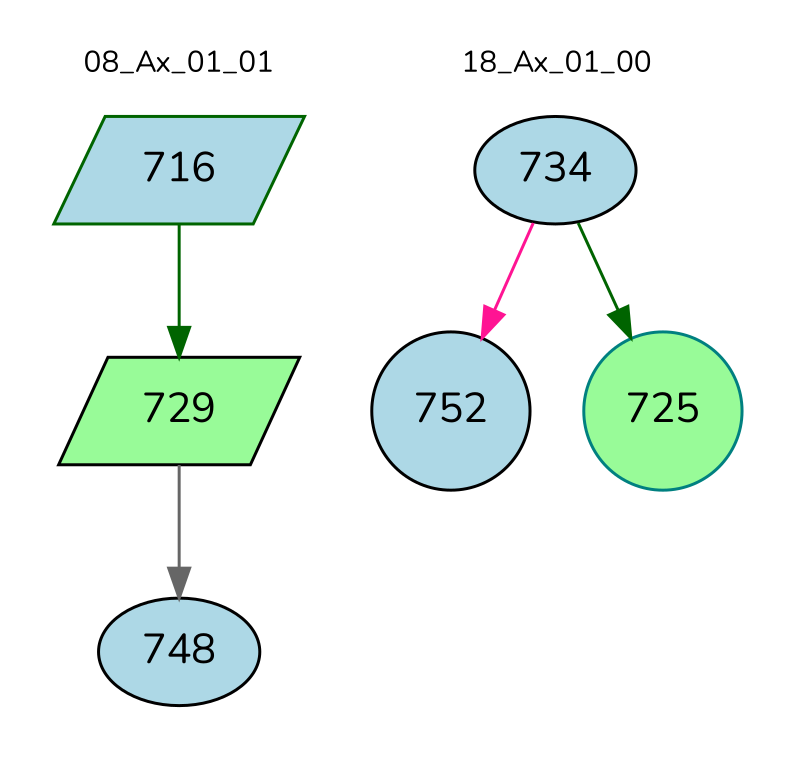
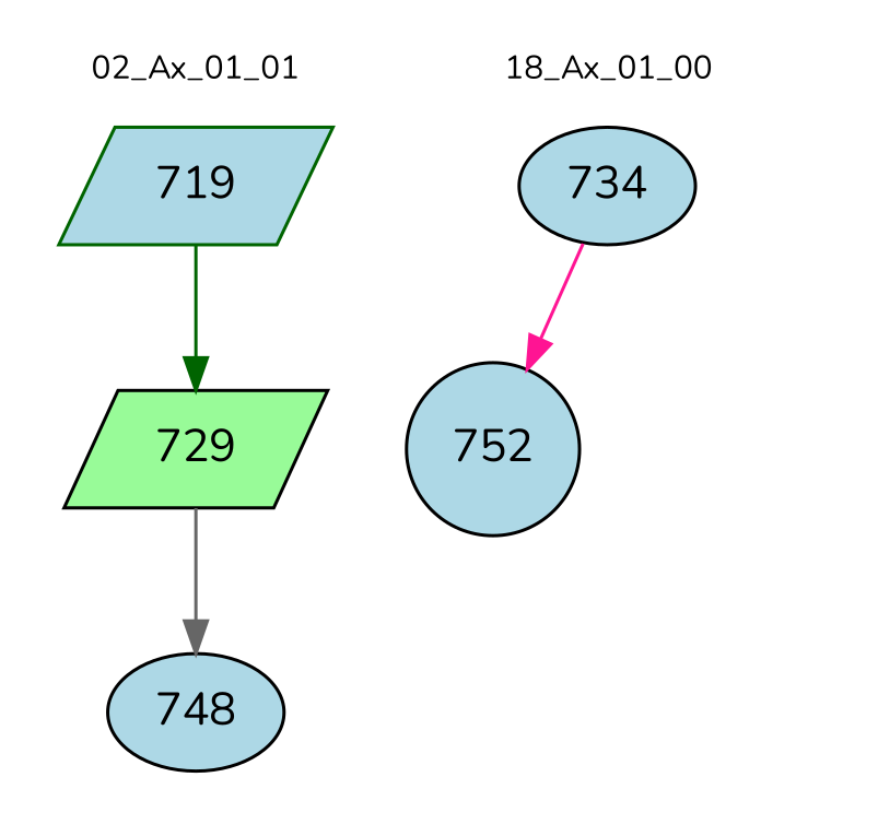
  digraph {
    fontname=Nunito
    node [color=black fillcolor=lightblue fontname=Nunito shape=parallelogram style=filled]
    edge [color=darkgreen fontname=Nunito]
    n1 [fillcolor=palegreen label=729]
-   n2 [color=darkgreen label=716]
+   n2 [color=darkgreen label=719]
    n3 [label=748 shape=ellipse]
    n4 [label=734 shape=ellipse]
    n5 [label=752 shape=circle]
-   n6 [color=teal fillcolor=palegreen label=725 shape=circle]
    subgraph cluster_1 {
      color=white
      fontsize=10
-     label="08_Ax_01_01"
+     label="02_Ax_01_01"
      n1
      n2
      n3
    }
    subgraph cluster_2 {
      color=white
      fontsize=10
      label="18_Ax_01_00"
      n4
      n5
-     n6
    }
    n1 -> n3 [color=gray40]
    n2 -> n1
    n4 -> n5 [color=deeppink]
-   n4 -> n6
  }
